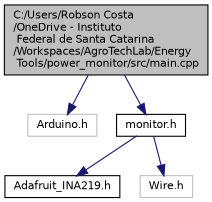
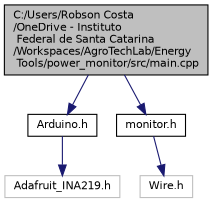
  digraph {
    node [color=grey75 fillcolor=white fontname=Helvetica fontsize=10 shape=record style=filled]
    edge [color=midnightblue fontname=Helvetica fontsize=10 labelfontname=Helvetica labelfontsize=10 style=solid]
    n1 [color=black fillcolor=grey75 fontcolor=black height=0.2 label="C:/Users/Robson Costa\l/OneDrive - Instituto\l Federal de Santa Catarina\l/Workspaces/AgroTechLab/Energy\l Tools/power_monitor/src/main.cpp" width=0.4]
-   n2 [height=0.2 label="Arduino.h" width=0.4]
+   n2 [color=black height=0.2 label="Arduino.h" width=0.4]
    n3 [color=black height=0.2 label="monitor.h" width=0.4]
    n4 [height=0.2 label="Wire.h" width=0.4]
-   n5 [color=black height=0.2 label="Adafruit_INA219.h" width=0.4]
+   n5 [height=0.2 label="Adafruit_INA219.h" width=0.4]
    n1 -> n2
    n1 -> n3
    n3 -> n4
-   n3 -> n5
+   n2 -> n5
  }
